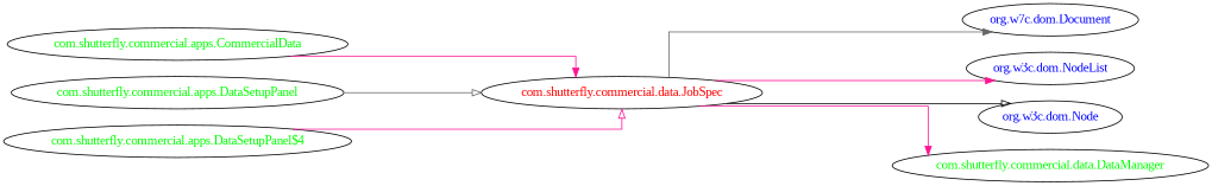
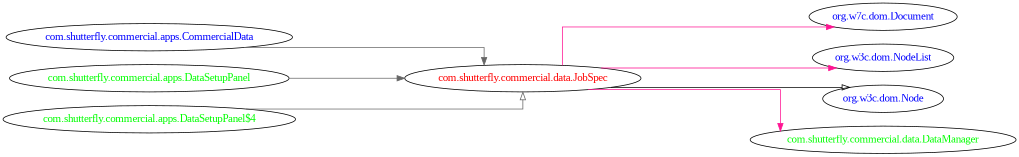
  digraph {
    concentrate=true
    fontname="Liberation Serif"
    rankdir=LR
    ranksep=2.0
    splines=ortho
    node [fontcolor=green fontname="Liberation Serif"]
    edge [arrowhead=normal color=deeppink fontname="Liberation Serif"]
    "com.shutterfly.commercial.data.JobSpec" [fontcolor=red]
    n2 [fontcolor=blue label="org.w7c.dom.Document"]
    "org.w3c.dom.NodeList" [fontcolor=blue]
    "org.w3c.dom.Node" [fontcolor=blue]
    "com.shutterfly.commercial.data.DataManager"
-   "com.shutterfly.commercial.apps.CommercialData"
+   "com.shutterfly.commercial.apps.CommercialData" [fontcolor=blue]
    "com.shutterfly.commercial.apps.DataSetupPanel"
    "com.shutterfly.commercial.apps.DataSetupPanel$4"
-   "com.shutterfly.commercial.data.JobSpec" -> n2 [color=gray40]
+   "com.shutterfly.commercial.data.JobSpec" -> n2
    "com.shutterfly.commercial.data.JobSpec" -> "org.w3c.dom.NodeList"
    "com.shutterfly.commercial.data.JobSpec" -> "org.w3c.dom.Node" [arrowhead=onormal color=black]
    "com.shutterfly.commercial.data.JobSpec" -> "com.shutterfly.commercial.data.DataManager"
-   "com.shutterfly.commercial.apps.CommercialData" -> "com.shutterfly.commercial.data.JobSpec"
-   "com.shutterfly.commercial.apps.DataSetupPanel" -> "com.shutterfly.commercial.data.JobSpec" [arrowhead=onormal color=gray40]
-   "com.shutterfly.commercial.apps.DataSetupPanel$4" -> "com.shutterfly.commercial.data.JobSpec" [arrowhead=onormal]
+   "com.shutterfly.commercial.apps.CommercialData" -> "com.shutterfly.commercial.data.JobSpec" [color=gray40]
+   "com.shutterfly.commercial.apps.DataSetupPanel" -> "com.shutterfly.commercial.data.JobSpec" [color=gray40]
+   "com.shutterfly.commercial.apps.DataSetupPanel$4" -> "com.shutterfly.commercial.data.JobSpec" [arrowhead=onormal color=gray40]
  }
